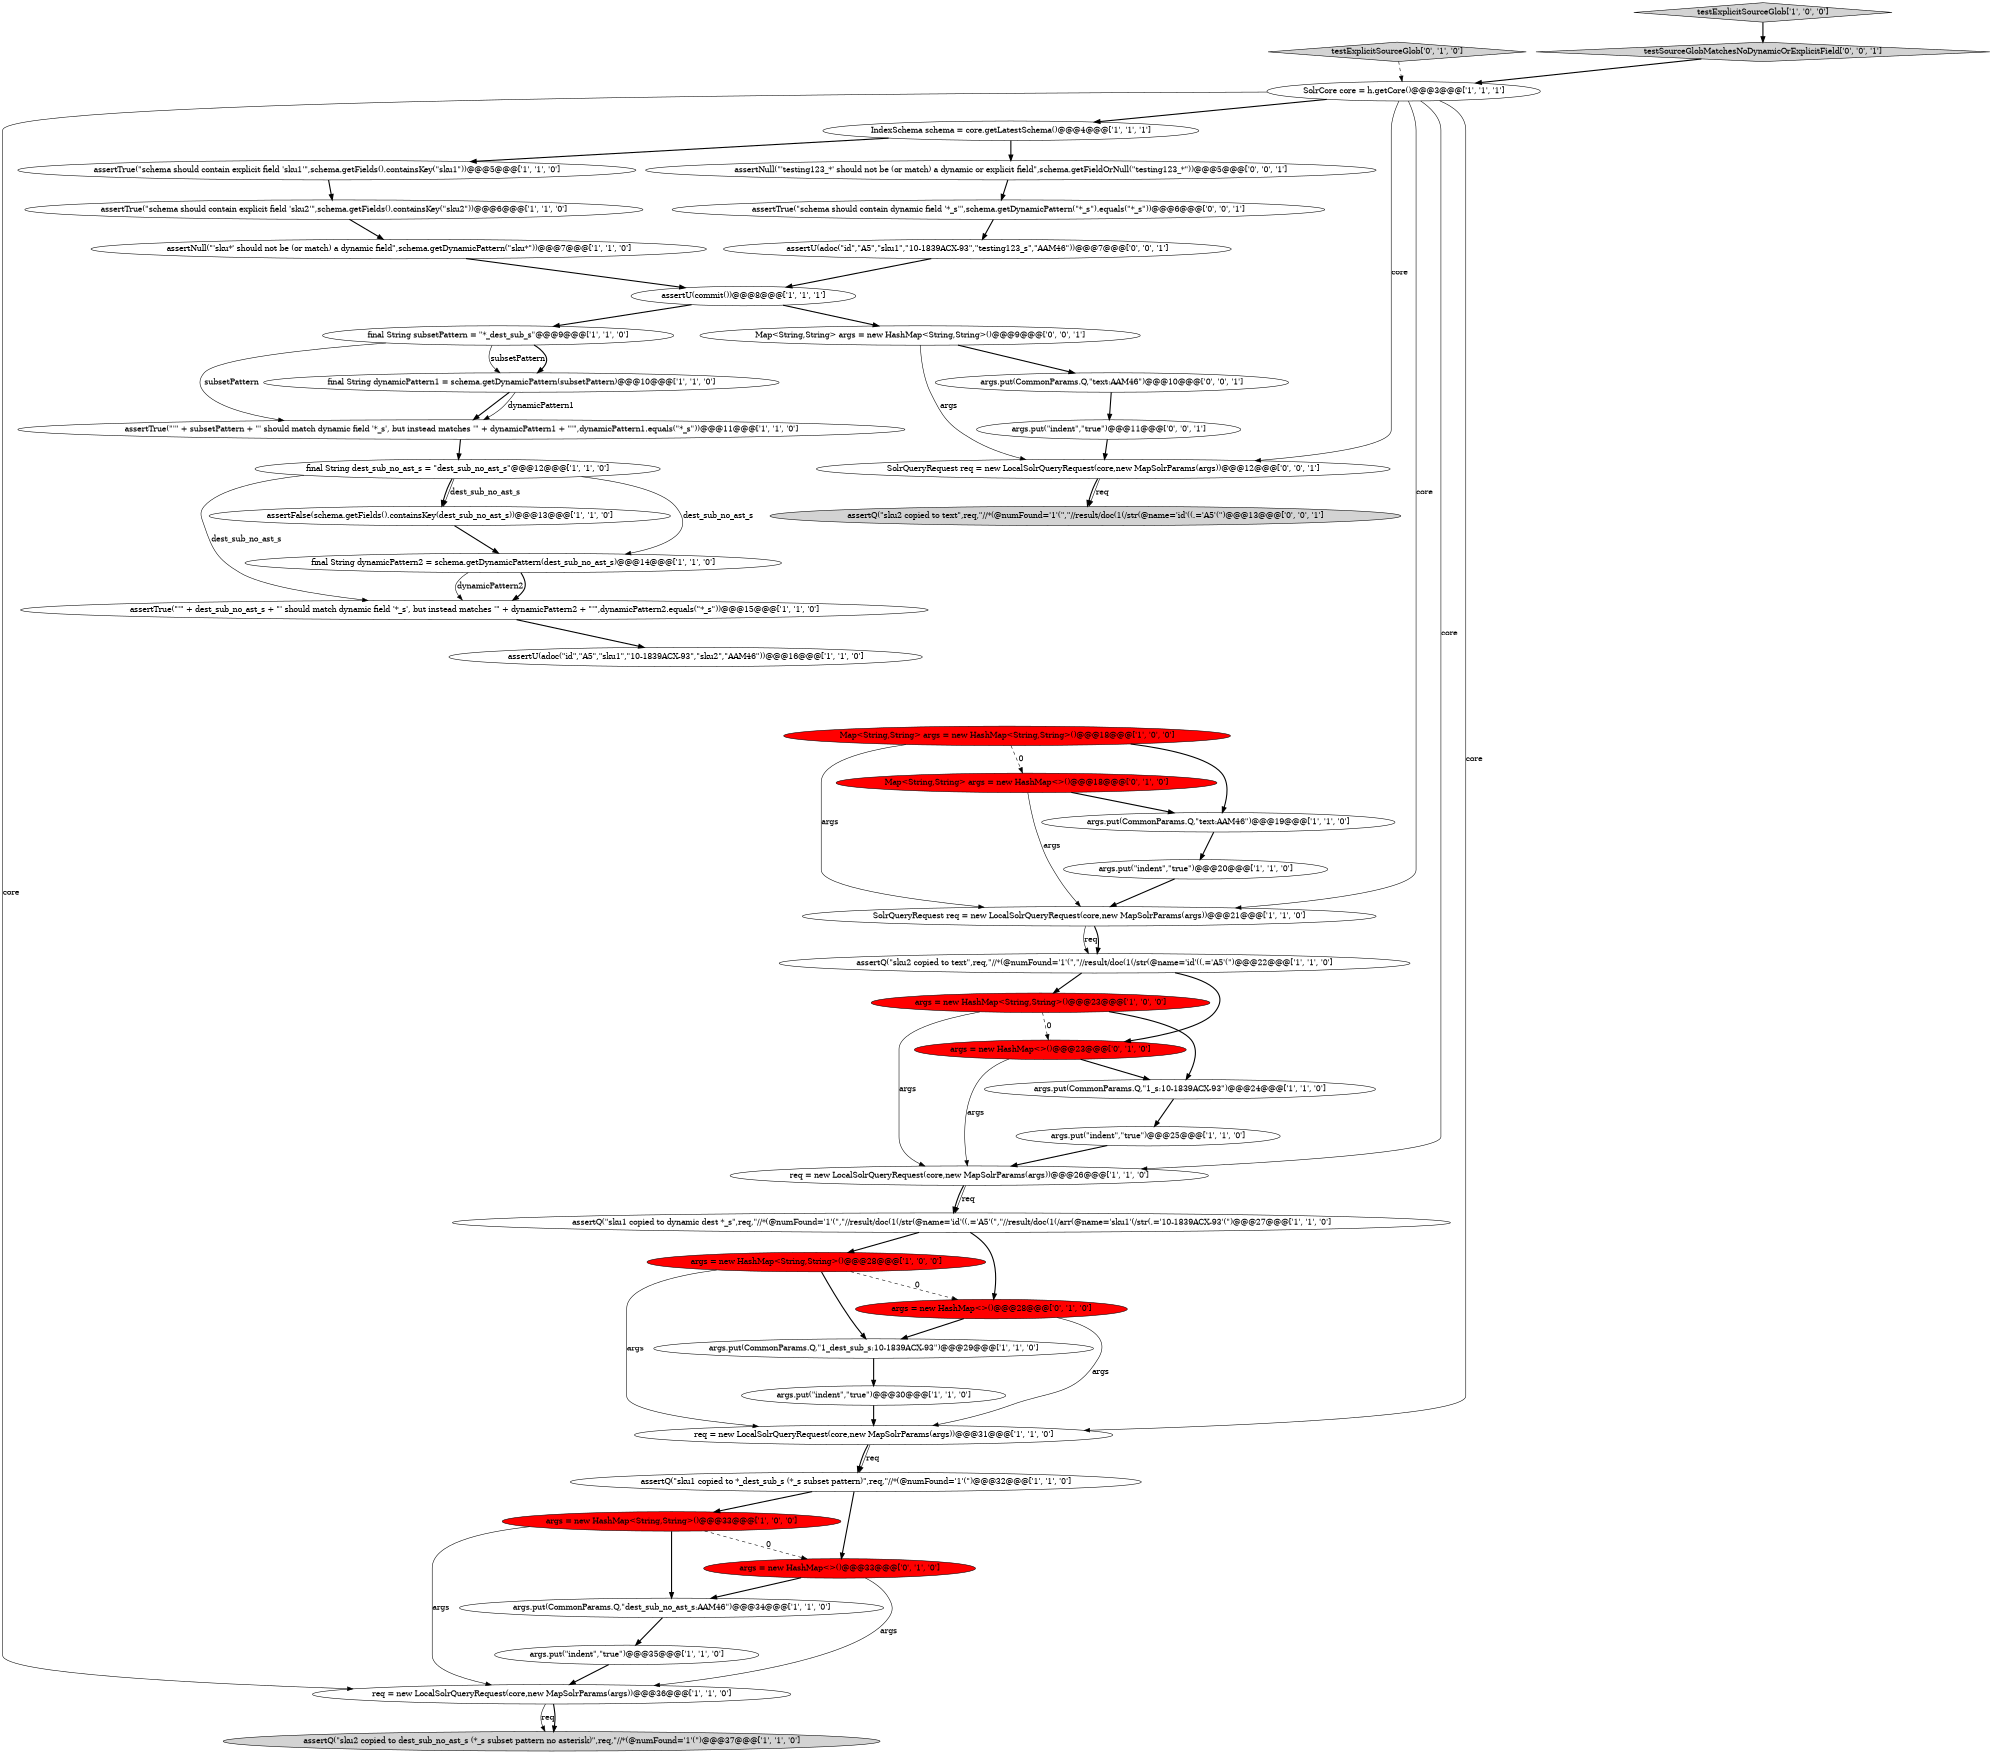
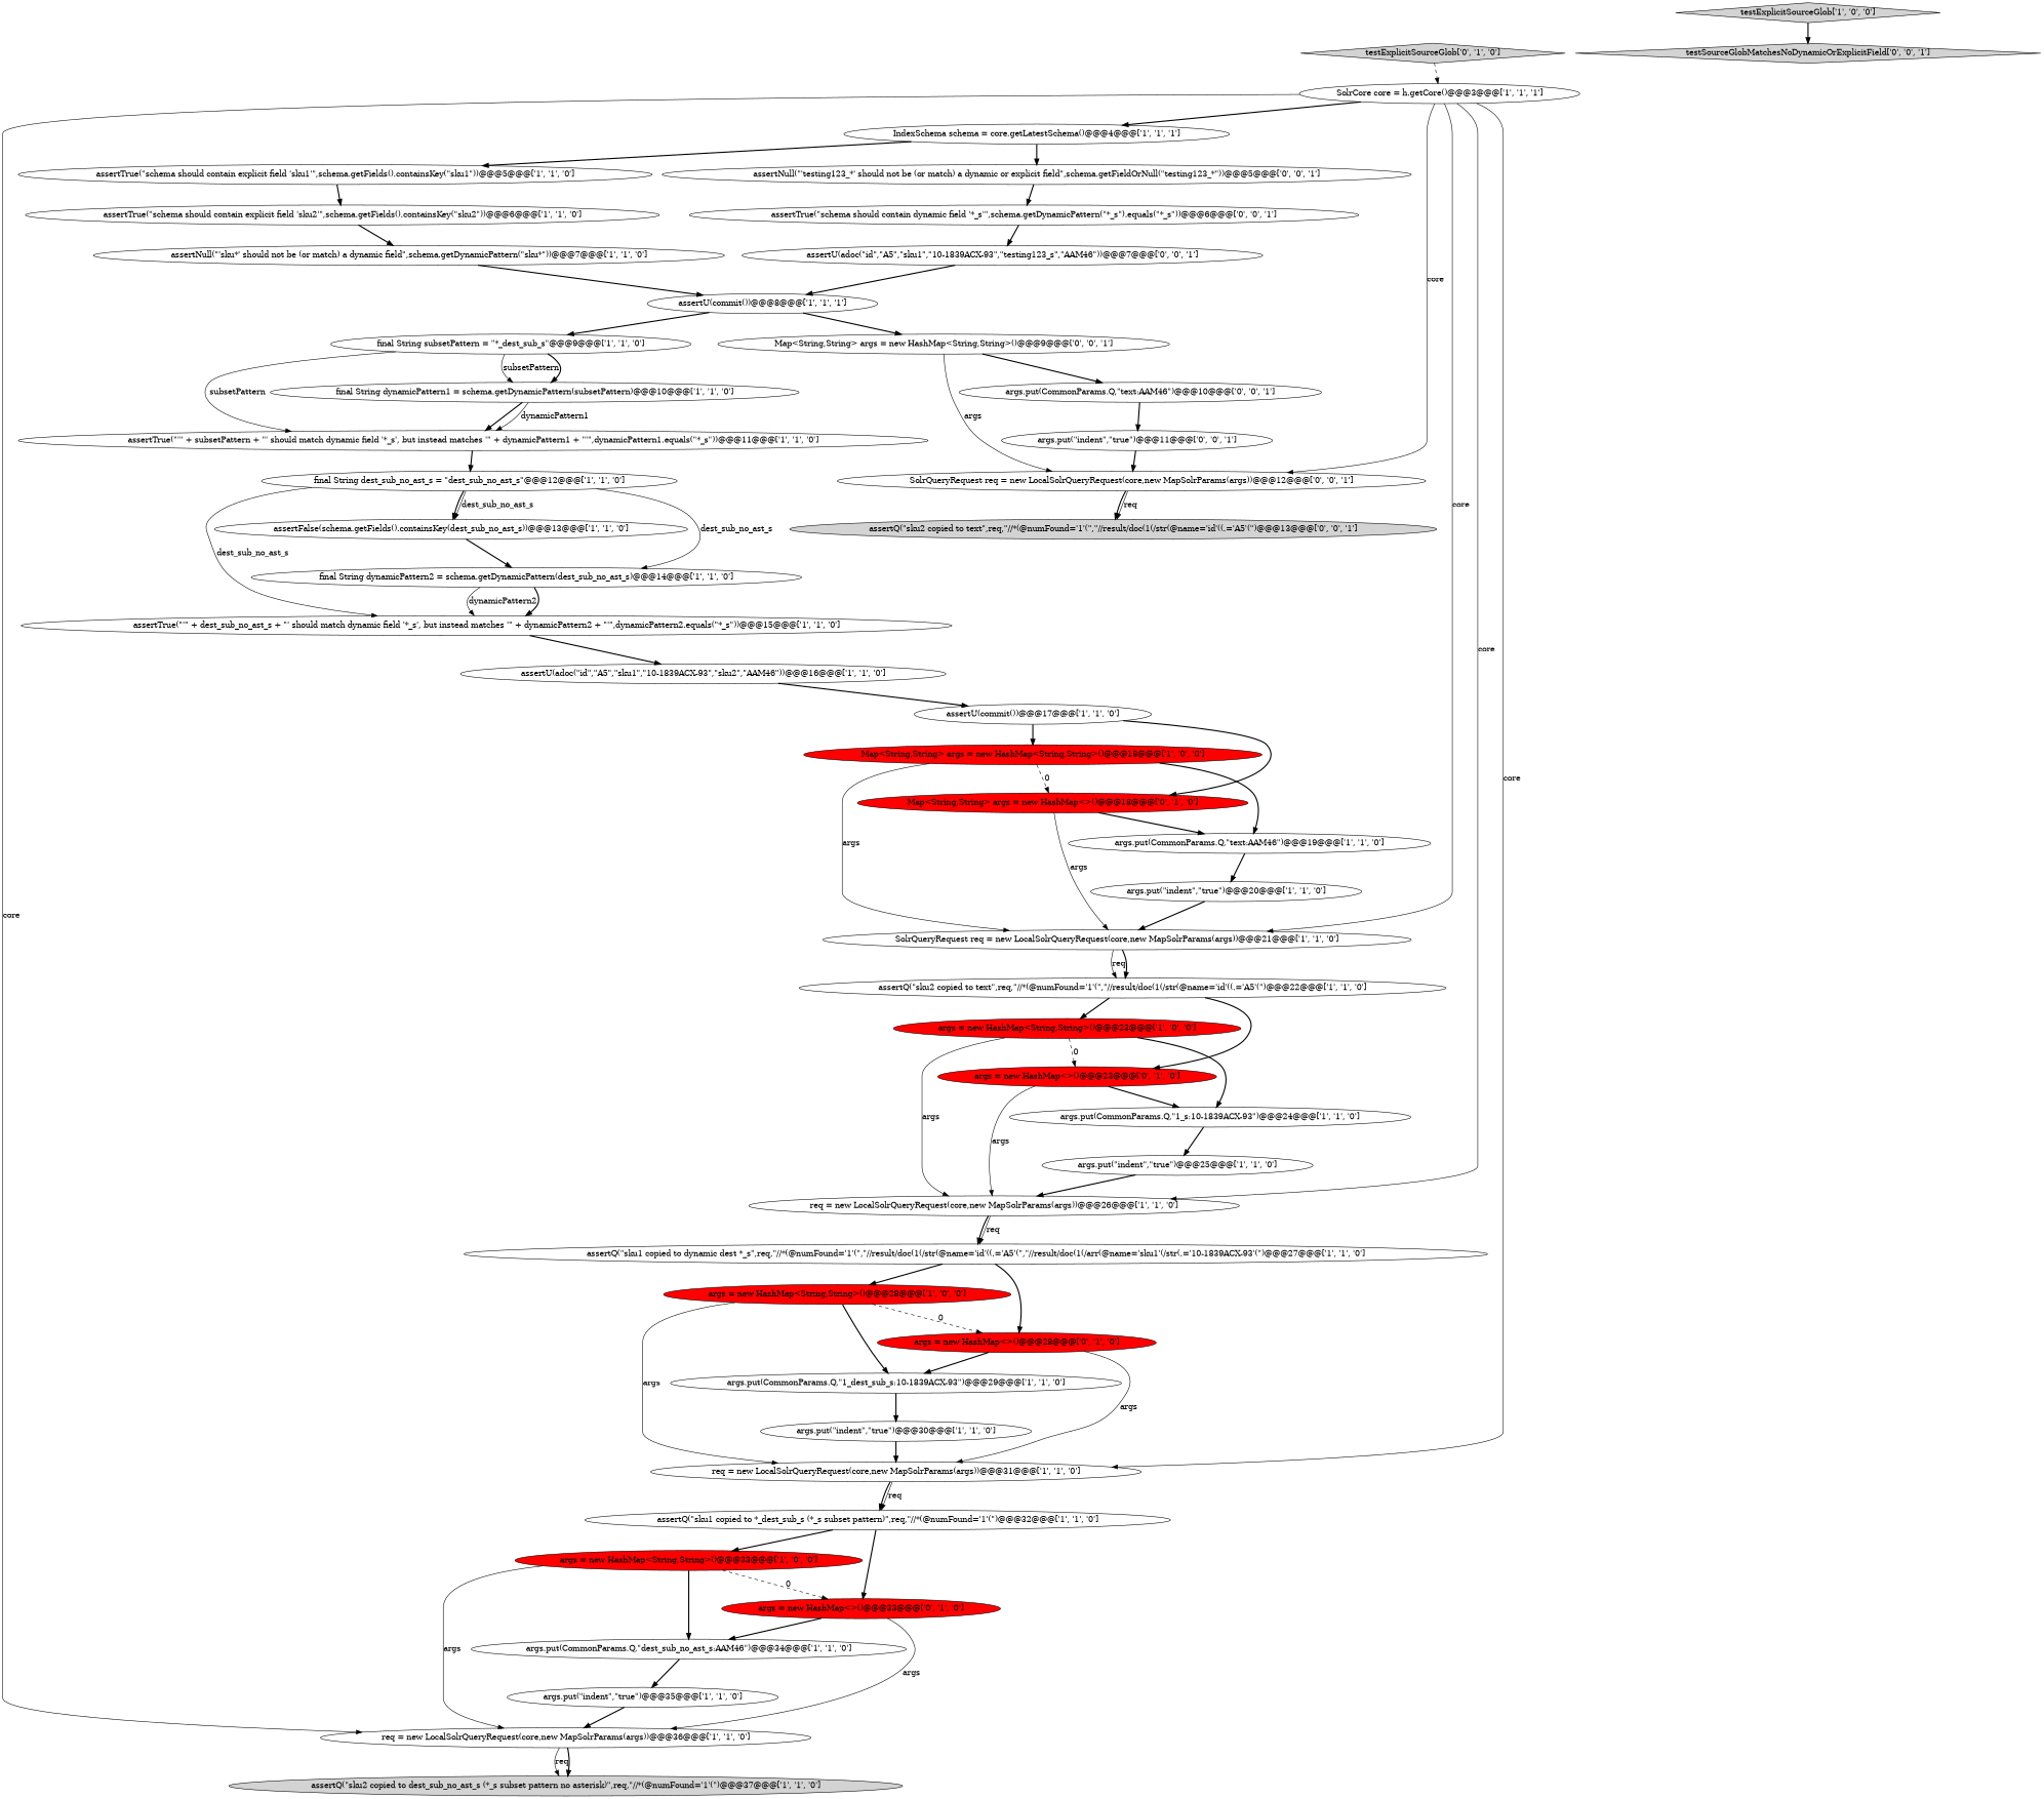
  digraph {
    node [fillcolor=white shape=ellipse style=filled]
    edge [style=bold]
    n1 [label="req = new LocalSolrQueryRequest(core,new MapSolrParams(args))@@@36@@@['1', '1', '0']"]
    n2 [fillcolor=lightgray label="assertQ(\"sku2 copied to dest_sub_no_ast_s (*_s subset pattern no asterisk)\",req,\"//*(@numFound='1'(\")@@@37@@@['1', '1', '0']"]
    n3 [fillcolor=red label="args = new HashMap<>()@@@33@@@['0', '1', '0']"]
    n4 [label="args.put(CommonParams.Q,\"dest_sub_no_ast_s:AAM46\")@@@34@@@['1', '1', '0']"]
    n5 [label="args.put(\"indent\",\"true\")@@@35@@@['1', '1', '0']"]
    n6 [fillcolor=red label="args = new HashMap<>()@@@23@@@['0', '1', '0']"]
    n7 [label="req = new LocalSolrQueryRequest(core,new MapSolrParams(args))@@@26@@@['1', '1', '0']"]
    n8 [label="args.put(CommonParams.Q,\"1_s:10-1839ACX-93\")@@@24@@@['1', '1', '0']"]
    n9 [label="assertQ(\"sku1 copied to dynamic dest *_s\",req,\"//*(@numFound='1'(\",\"//result/doc(1(/str(@name='id'((.='A5'(\",\"//result/doc(1(/arr(@name='sku1'(/str(.='10-1839ACX-93'(\")@@@27@@@['1', '1', '0']"]
    n10 [label="args.put(\"indent\",\"true\")@@@25@@@['1', '1', '0']"]
    n11 [fillcolor=red label="args = new HashMap<String,String>()@@@28@@@['1', '0', '0']"]
    n12 [label="req = new LocalSolrQueryRequest(core,new MapSolrParams(args))@@@31@@@['1', '1', '0']"]
    n13 [fillcolor=red label="args = new HashMap<>()@@@28@@@['0', '1', '0']"]
    n14 [label="args.put(CommonParams.Q,\"1_dest_sub_s:10-1839ACX-93\")@@@29@@@['1', '1', '0']"]
    n15 [label="assertQ(\"sku1 copied to *_dest_sub_s (*_s subset pattern)\",req,\"//*(@numFound='1'(\")@@@32@@@['1', '1', '0']"]
    n16 [label="args.put(\"indent\",\"true\")@@@30@@@['1', '1', '0']"]
    n17 [fillcolor=lightgray label="testExplicitSourceGlob['0', '1', '0']" shape=diamond]
    n18 [label="SolrCore core = h.getCore()@@@3@@@['1', '1', '1']"]
    n19 [label="SolrQueryRequest req = new LocalSolrQueryRequest(core,new MapSolrParams(args))@@@12@@@['0', '0', '1']"]
    n20 [label="SolrQueryRequest req = new LocalSolrQueryRequest(core,new MapSolrParams(args))@@@21@@@['1', '1', '0']"]
    n21 [label="IndexSchema schema = core.getLatestSchema()@@@4@@@['1', '1', '1']"]
    n22 [fillcolor=red label="args = new HashMap<String,String>()@@@33@@@['1', '0', '0']"]
    n23 [fillcolor=lightgray label="testSourceGlobMatchesNoDynamicOrExplicitField['0', '0', '1']" shape=diamond]
    n24 [fillcolor=lightgray label="assertQ(\"sku2 copied to text\",req,\"//*(@numFound='1'(\",\"//result/doc(1(/str(@name='id'((.='A5'(\")@@@13@@@['0', '0', '1']"]
    n25 [label="assertQ(\"sku2 copied to text\",req,\"//*(@numFound='1'(\",\"//result/doc(1(/str(@name='id'((.='A5'(\")@@@22@@@['1', '1', '0']"]
    n26 [label="assertTrue(\"schema should contain explicit field 'sku1'\",schema.getFields().containsKey(\"sku1\"))@@@5@@@['1', '1', '0']"]
    n27 [label="assertNull(\"'testing123_*' should not be (or match) a dynamic or explicit field\",schema.getFieldOrNull(\"testing123_*\"))@@@5@@@['0', '0', '1']"]
    n28 [label="args.put(CommonParams.Q,\"text:AAM46\")@@@19@@@['1', '1', '0']"]
    n29 [label="args.put(\"indent\",\"true\")@@@20@@@['1', '1', '0']"]
    n30 [fillcolor=red label="args = new HashMap<String,String>()@@@23@@@['1', '0', '0']"]
    n31 [label="final String subsetPattern = \"*_dest_sub_s\"@@@9@@@['1', '1', '0']"]
    n32 [label="assertTrue(\"'\" + subsetPattern + \"' should match dynamic field '*_s', but instead matches '\" + dynamicPattern1 + \"'\",dynamicPattern1.equals(\"*_s\"))@@@11@@@['1', '1', '0']"]
    n33 [label="final String dynamicPattern1 = schema.getDynamicPattern(subsetPattern)@@@10@@@['1', '1', '0']"]
    n34 [label="final String dest_sub_no_ast_s = \"dest_sub_no_ast_s\"@@@12@@@['1', '1', '0']"]
    n35 [label="assertTrue(\"schema should contain explicit field 'sku2'\",schema.getFields().containsKey(\"sku2\"))@@@6@@@['1', '1', '0']"]
    n36 [label="assertNull(\"'sku*' should not be (or match) a dynamic field\",schema.getDynamicPattern(\"sku*\"))@@@7@@@['1', '1', '0']"]
    n37 [label="final String dynamicPattern2 = schema.getDynamicPattern(dest_sub_no_ast_s)@@@14@@@['1', '1', '0']"]
    n38 [label="assertTrue(\"'\" + dest_sub_no_ast_s + \"' should match dynamic field '*_s', but instead matches '\" + dynamicPattern2 + \"'\",dynamicPattern2.equals(\"*_s\"))@@@15@@@['1', '1', '0']"]
    n39 [label="assertFalse(schema.getFields().containsKey(dest_sub_no_ast_s))@@@13@@@['1', '1', '0']"]
    n40 [label="Map<String,String> args = new HashMap<String,String>()@@@9@@@['0', '0', '1']"]
    n41 [label="args.put(CommonParams.Q,\"text:AAM46\")@@@10@@@['0', '0', '1']"]
    n42 [label="args.put(\"indent\",\"true\")@@@11@@@['0', '0', '1']"]
    n43 [label="assertU(adoc(\"id\",\"A5\",\"sku1\",\"10-1839ACX-93\",\"sku2\",\"AAM46\"))@@@16@@@['1', '1', '0']"]
    n44 [label="assertTrue(\"schema should contain dynamic field '*_s'\",schema.getDynamicPattern(\"*_s\").equals(\"*_s\"))@@@6@@@['0', '0', '1']"]
    n45 [label="assertU(adoc(\"id\",\"A5\",\"sku1\",\"10-1839ACX-93\",\"testing123_s\",\"AAM46\"))@@@7@@@['0', '0', '1']"]
+   n46 [label="assertU(commit())@@@17@@@['1', '1', '0']"]
    n47 [fillcolor=red label="Map<String,String> args = new HashMap<String,String>()@@@18@@@['1', '0', '0']"]
    n48 [fillcolor=red label="Map<String,String> args = new HashMap<>()@@@18@@@['0', '1', '0']"]
    n49 [label="assertU(commit())@@@8@@@['1', '1', '1']"]
    n50 [fillcolor=lightgray label="testExplicitSourceGlob['1', '0', '0']" shape=diamond]
    n1 -> n2 [label=req style=solid]
    n1 -> n2
    n3 -> n1 [label=args style=solid]
    n3 -> n4
    n4 -> n5
    n5 -> n1
    n6 -> n7 [label=args style=solid]
    n6 -> n8
    n7 -> n9 [label=req style=solid]
    n7 -> n9
    n8 -> n10
    n9 -> n11
    n9 -> n13
    n10 -> n7
    n11 -> n12 [label=args style=solid]
    n11 -> n13 [label=0 style=dashed]
    n11 -> n14
    n12 -> n15
    n12 -> n15 [label=req style=solid]
    n13 -> n12 [label=args style=solid]
    n13 -> n14
    n14 -> n16
    n15 -> n3
    n15 -> n22
    n16 -> n12
    n17 -> n18 [style=dashed]
    n18 -> n1 [label=core style=solid]
    n18 -> n7 [label=core style=solid]
    n18 -> n12 [label=core style=solid]
    n18 -> n19 [label=core style=solid]
    n18 -> n20 [label=core style=solid]
    n18 -> n21
    n19 -> n24 [label=req style=solid]
    n19 -> n24
    n20 -> n25 [label=req style=solid]
    n20 -> n25
    n21 -> n26
    n21 -> n27
    n22 -> n1 [label=args style=solid]
    n22 -> n3 [label=0 style=dashed]
    n22 -> n4
-   n23 -> n18
    n25 -> n6
    n25 -> n30
    n26 -> n35
    n27 -> n44
    n28 -> n29
    n29 -> n20
    n30 -> n6 [label=0 style=dashed]
    n30 -> n7 [label=args style=solid]
    n30 -> n8
    n31 -> n32 [label=subsetPattern style=solid]
    n31 -> n33 [label=subsetPattern style=solid]
    n31 -> n33
    n32 -> n34
    n33 -> n32
    n33 -> n32 [label=dynamicPattern1 style=solid]
    n34 -> n37 [label=dest_sub_no_ast_s style=solid]
    n34 -> n38 [label=dest_sub_no_ast_s style=solid]
    n34 -> n39 [label=dest_sub_no_ast_s style=solid]
    n34 -> n39
    n35 -> n36
    n36 -> n49
    n37 -> n38 [label=dynamicPattern2 style=solid]
    n37 -> n38
    n38 -> n43
    n39 -> n37
    n40 -> n19 [label=args style=solid]
    n40 -> n41
    n41 -> n42
    n42 -> n19
+   n43 -> n46
    n44 -> n45
    n45 -> n49
+   n46 -> n47
+   n46 -> n48
    n47 -> n20 [label=args style=solid]
    n47 -> n28
    n47 -> n48 [label=0 style=dashed]
    n48 -> n20 [label=args style=solid]
    n48 -> n28
    n49 -> n31
    n49 -> n40
    n50 -> n23
  }
